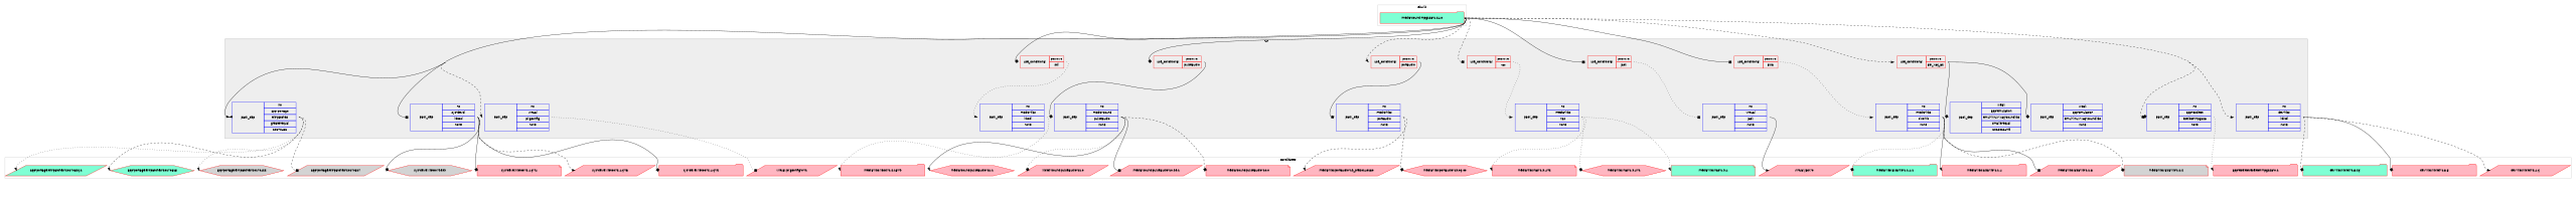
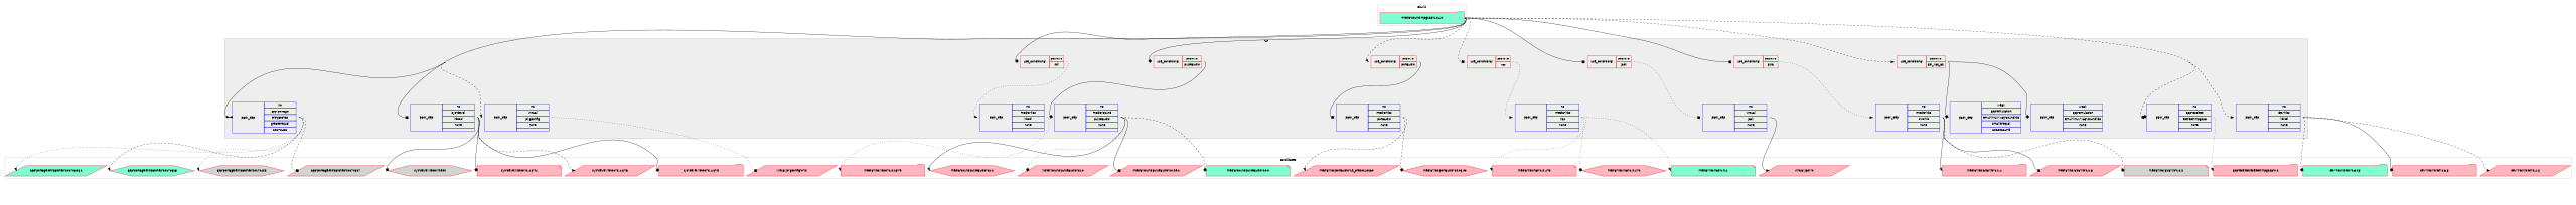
  digraph {
    compound=true
    concentrate=true
    fontname=Helvetica
    fontsize=10
    newrank=true
    rankdir=TB
    ranksep=1.5
    node [color=red fontname=Helvetica fontsize=10 shape=none style=filled]
    edge [arrowhead=box headport=w style=solid tailport=e weight=100]
    n1 [fillcolor=aquamarine label="media-sound/mpg123-1.24.0" shape=folder width=4]
    n2 [color=blue label=<<TABLE BORDER="0" CELLBORDER="1" CELLSPACING="0" CELLPADDING="4" WIDTH="220"><TR><TD ROWSPAN="6" CELLPADDING="30">pack_dep</TD></TR><TR><TD WIDTH="110">no</TD></TR><TR><TD>app-portage</TD></TR><TR><TD>elt-patches</TD></TR><TR><TD>greaterequal</TD></TR><TR><TD>20170422</TD></TR></TABLE>> style=""]
    n3 [color=blue label=<<TABLE BORDER="0" CELLBORDER="1" CELLSPACING="0" CELLPADDING="4" WIDTH="220"><TR><TD ROWSPAN="6" CELLPADDING="30">pack_dep</TD></TR><TR><TD WIDTH="110">no</TD></TR><TR><TD>sys-devel</TD></TR><TR><TD>libtool</TD></TR><TR><TD>none</TD></TR><TR><TD></TD></TR></TABLE>> style=""]
    n4 [color=blue label=<<TABLE BORDER="0" CELLBORDER="1" CELLSPACING="0" CELLPADDING="4" WIDTH="220"><TR><TD ROWSPAN="6" CELLPADDING="30">pack_dep</TD></TR><TR><TD WIDTH="110">no</TD></TR><TR><TD>virtual</TD></TR><TR><TD>pkgconfig</TD></TR><TR><TD>none</TD></TR><TR><TD></TD></TR></TABLE>> style=""]
    n5 [color=blue label=<<TABLE BORDER="0" CELLBORDER="1" CELLSPACING="0" CELLPADDING="4" WIDTH="220"><TR><TD ROWSPAN="6" CELLPADDING="30">pack_dep</TD></TR><TR><TD WIDTH="110">weak</TD></TR><TR><TD>app-emulation</TD></TR><TR><TD>emul-linux-x86-soundlibs</TD></TR><TR><TD>smallerequal</TD></TR><TR><TD>20130224-r9</TD></TR></TABLE>> style=""]
    n6 [color=blue label=<<TABLE BORDER="0" CELLBORDER="1" CELLSPACING="0" CELLPADDING="4" WIDTH="220"><TR><TD ROWSPAN="6" CELLPADDING="30">pack_dep</TD></TR><TR><TD WIDTH="110">weak</TD></TR><TR><TD>app-emulation</TD></TR><TR><TD>emul-linux-x86-soundlibs</TD></TR><TR><TD>none</TD></TR><TR><TD></TD></TR></TABLE>> style=""]
    n7 [label=<<TABLE BORDER="0" CELLBORDER="1" CELLSPACING="0" CELLPADDING="4"><TR><TD ROWSPAN="3" CELLPADDING="10">use_conditional</TD></TR><TR><TD>positive</TD></TR><TR><TD>abi_x86_32</TD></TR></TABLE>> style=""]
    n8 [color=blue label=<<TABLE BORDER="0" CELLBORDER="1" CELLSPACING="0" CELLPADDING="4" WIDTH="220"><TR><TD ROWSPAN="6" CELLPADDING="30">pack_dep</TD></TR><TR><TD WIDTH="110">no</TD></TR><TR><TD>media-libs</TD></TR><TR><TD>alsa-lib</TD></TR><TR><TD>none</TD></TR><TR><TD></TD></TR></TABLE>> style=""]
    n9 [label=<<TABLE BORDER="0" CELLBORDER="1" CELLSPACING="0" CELLPADDING="4"><TR><TD ROWSPAN="3" CELLPADDING="10">use_conditional</TD></TR><TR><TD>positive</TD></TR><TR><TD>alsa</TD></TR></TABLE>> style=""]
    n10 [color=blue label=<<TABLE BORDER="0" CELLBORDER="1" CELLSPACING="0" CELLPADDING="4" WIDTH="220"><TR><TD ROWSPAN="6" CELLPADDING="30">pack_dep</TD></TR><TR><TD WIDTH="110">no</TD></TR><TR><TD>virtual</TD></TR><TR><TD>jack</TD></TR><TR><TD>none</TD></TR><TR><TD></TD></TR></TABLE>> style=""]
    n11 [label=<<TABLE BORDER="0" CELLBORDER="1" CELLSPACING="0" CELLPADDING="4"><TR><TD ROWSPAN="3" CELLPADDING="10">use_conditional</TD></TR><TR><TD>positive</TD></TR><TR><TD>jack</TD></TR></TABLE>> style=""]
    n12 [color=blue label=<<TABLE BORDER="0" CELLBORDER="1" CELLSPACING="0" CELLPADDING="4" WIDTH="220"><TR><TD ROWSPAN="6" CELLPADDING="30">pack_dep</TD></TR><TR><TD WIDTH="110">no</TD></TR><TR><TD>media-libs</TD></TR><TR><TD>nas</TD></TR><TR><TD>none</TD></TR><TR><TD></TD></TR></TABLE>> style=""]
    n13 [label=<<TABLE BORDER="0" CELLBORDER="1" CELLSPACING="0" CELLPADDING="4"><TR><TD ROWSPAN="3" CELLPADDING="10">use_conditional</TD></TR><TR><TD>positive</TD></TR><TR><TD>nas</TD></TR></TABLE>> style=""]
    n14 [color=blue label=<<TABLE BORDER="0" CELLBORDER="1" CELLSPACING="0" CELLPADDING="4" WIDTH="220"><TR><TD ROWSPAN="6" CELLPADDING="30">pack_dep</TD></TR><TR><TD WIDTH="110">no</TD></TR><TR><TD>media-libs</TD></TR><TR><TD>portaudio</TD></TR><TR><TD>none</TD></TR><TR><TD></TD></TR></TABLE>> style=""]
    n15 [label=<<TABLE BORDER="0" CELLBORDER="1" CELLSPACING="0" CELLPADDING="4"><TR><TD ROWSPAN="3" CELLPADDING="10">use_conditional</TD></TR><TR><TD>positive</TD></TR><TR><TD>portaudio</TD></TR></TABLE>> style=""]
    n16 [color=blue label=<<TABLE BORDER="0" CELLBORDER="1" CELLSPACING="0" CELLPADDING="4" WIDTH="220"><TR><TD ROWSPAN="6" CELLPADDING="30">pack_dep</TD></TR><TR><TD WIDTH="110">no</TD></TR><TR><TD>media-sound</TD></TR><TR><TD>pulseaudio</TD></TR><TR><TD>none</TD></TR><TR><TD></TD></TR></TABLE>> style=""]
    n17 [label=<<TABLE BORDER="0" CELLBORDER="1" CELLSPACING="0" CELLPADDING="4"><TR><TD ROWSPAN="3" CELLPADDING="10">use_conditional</TD></TR><TR><TD>positive</TD></TR><TR><TD>pulseaudio</TD></TR></TABLE>> style=""]
    n18 [color=blue label=<<TABLE BORDER="0" CELLBORDER="1" CELLSPACING="0" CELLPADDING="4" WIDTH="220"><TR><TD ROWSPAN="6" CELLPADDING="30">pack_dep</TD></TR><TR><TD WIDTH="110">no</TD></TR><TR><TD>media-libs</TD></TR><TR><TD>libsdl</TD></TR><TR><TD>none</TD></TR><TR><TD></TD></TR></TABLE>> style=""]
    n19 [label=<<TABLE BORDER="0" CELLBORDER="1" CELLSPACING="0" CELLPADDING="4"><TR><TD ROWSPAN="3" CELLPADDING="10">use_conditional</TD></TR><TR><TD>positive</TD></TR><TR><TD>sdl</TD></TR></TABLE>> style=""]
    n20 [color=blue label=<<TABLE BORDER="0" CELLBORDER="1" CELLSPACING="0" CELLPADDING="4" WIDTH="220"><TR><TD ROWSPAN="6" CELLPADDING="30">pack_dep</TD></TR><TR><TD WIDTH="110">no</TD></TR><TR><TD>app-eselect</TD></TR><TR><TD>eselect-mpg123</TD></TR><TR><TD>none</TD></TR><TR><TD></TD></TR></TABLE>> style=""]
    n21 [color=blue label=<<TABLE BORDER="0" CELLBORDER="1" CELLSPACING="0" CELLPADDING="4" WIDTH="220"><TR><TD ROWSPAN="6" CELLPADDING="30">pack_dep</TD></TR><TR><TD WIDTH="110">no</TD></TR><TR><TD>dev-libs</TD></TR><TR><TD>libltdl</TD></TR><TR><TD>none</TD></TR><TR><TD></TD></TR></TABLE>> style=""]
    n22 [fillcolor=lightgrey label="app-portage/elt-patches-20170317" shape=parallelogram width=4]
    n23 [fillcolor=lightgrey label="app-portage/elt-patches-20170422" shape=hexagon width=4]
    n24 [fillcolor=aquamarine label="app-portage/elt-patches-20170815" shape=hexagon width=4]
    n25 [fillcolor=aquamarine label="app-portage/elt-patches-20170826.1" shape=parallelogram width=4]
    n26 [fillcolor=lightpink label="sys-devel/libtool-2.4.6-r2" shape=folder width=4]
    n27 [fillcolor=lightpink label="sys-devel/libtool-2.4.6-r3" shape=parallelogram width=4]
    n28 [fillcolor=lightpink label="sys-devel/libtool-2.4.6-r4" shape=note width=4]
    n29 [fillcolor=lightgrey label="sys-devel/libtool-9999" shape=hexagon width=4]
    n30 [fillcolor=lightpink label="virtual/pkgconfig-0-r1" shape=parallelogram width=4]
    n31 [fillcolor=lightgrey label="media-libs/alsa-lib-1.1.2" shape=note width=4]
    n32 [fillcolor=lightpink label="media-libs/alsa-lib-1.1.3" shape=parallelogram width=4]
    n33 [fillcolor=lightpink label="media-libs/alsa-lib-1.1.4" shape=folder width=4]
-   n34 [fillcolor=aquamarine label="media-libs/alsa-lib-1.1.4.1" shape=folder width=4]
    n35 [fillcolor=lightpink label="virtual/jack-0" shape=parallelogram width=4]
    n36 [fillcolor=aquamarine label="media-libs/nas-1.9.4" shape=note width=4]
    n37 [fillcolor=lightpink label="media-libs/nas-1.9.4-r1" shape=hexagon width=4]
    n38 [fillcolor=lightpink label="media-libs/nas-1.9.4-r2" shape=note width=4]
    n39 [fillcolor=lightpink label="media-libs/portaudio-19.06.00" shape=hexagon width=4]
    n40 [fillcolor=lightpink label="media-libs/portaudio-19_pre20140130" shape=parallelogram width=4]
-   n41 [fillcolor=lightpink label="media-sound/pulseaudio-10.0" shape=note width=4]
+   n41 [fillcolor=aquamarine label="media-sound/pulseaudio-10.0" shape=note width=4]
    n42 [fillcolor=lightpink label="media-sound/pulseaudio-10.99.1" shape=parallelogram width=4]
    n43 [fillcolor=lightpink label="libltdl-sound/pulseaudio-11.0" shape=parallelogram width=4]
    n44 [fillcolor=lightpink label="media-sound/pulseaudio-11.1" shape=hexagon width=4]
    n45 [fillcolor=lightpink label="media-libs/libsdl-1.2.15-r9" shape=folder width=4]
    n46 [fillcolor=lightpink label="app-eselect/eselect-mpg123-0.1" shape=folder width=4]
    n47 [fillcolor=lightpink label="dev-libs/libltdl-1.3.5" shape=folder width=4]
    n48 [fillcolor=aquamarine label="dev-libs/libltdl-1.5.26" shape=folder width=4]
    n49 [fillcolor=lightpink label="dev-libs/libltdl-2.4.6" shape=parallelogram width=4]
    subgraph cluster_1 {
      color=gray
      label=<<i>dependencies</i>>
      subgraph cluster_2 {
        color=gray
        fillcolor="#eeeeee"
        label=<<i>compile</i>>
        style=filled
        subgraph sub_3 {
          color=gray
          fillcolor="#eeeeee"
          label=<<i>compile</i>>
          style=filled
          n2
        }
        subgraph sub_4 {
          color=gray
          fillcolor="#eeeeee"
          label=<<i>compile</i>>
          style=filled
          n3
        }
        subgraph sub_5 {
          color=gray
          fillcolor="#eeeeee"
          label=<<i>compile</i>>
          style=filled
          n4
        }
      }
      subgraph cluster_6 {
        color=gray
        fillcolor="#eeeeee"
        label=<<i>compile and run</i>>
        style=filled
        subgraph sub_7 {
          color=gray
          fillcolor="#eeeeee"
          label=<<i>compile and run</i>>
          style=filled
          n7
          subgraph sub_8 {
            color=gray
            fillcolor="#eeeeee"
            label=<<i>compile and run</i>>
            style=filled
            n5
          }
          subgraph sub_9 {
            color=gray
            fillcolor="#eeeeee"
            label=<<i>compile and run</i>>
            style=filled
            n6
          }
        }
        subgraph sub_10 {
          color=gray
          fillcolor="#eeeeee"
          label=<<i>compile and run</i>>
          style=filled
          n9
          subgraph sub_11 {
            color=gray
            fillcolor="#eeeeee"
            label=<<i>compile and run</i>>
            style=filled
            n8
          }
        }
        subgraph sub_12 {
          color=gray
          fillcolor="#eeeeee"
          label=<<i>compile and run</i>>
          style=filled
          n11
          subgraph sub_13 {
            color=gray
            fillcolor="#eeeeee"
            label=<<i>compile and run</i>>
            style=filled
            n10
          }
        }
        subgraph sub_14 {
          color=gray
          fillcolor="#eeeeee"
          label=<<i>compile and run</i>>
          style=filled
          n13
          subgraph sub_15 {
            color=gray
            fillcolor="#eeeeee"
            label=<<i>compile and run</i>>
            style=filled
            n12
          }
        }
        subgraph sub_16 {
          color=gray
          fillcolor="#eeeeee"
          label=<<i>compile and run</i>>
          style=filled
          n15
          subgraph sub_17 {
            color=gray
            fillcolor="#eeeeee"
            label=<<i>compile and run</i>>
            style=filled
            n14
          }
        }
        subgraph sub_18 {
          color=gray
          fillcolor="#eeeeee"
          label=<<i>compile and run</i>>
          style=filled
          n17
          subgraph sub_19 {
            color=gray
            fillcolor="#eeeeee"
            label=<<i>compile and run</i>>
            style=filled
            n16
          }
        }
        subgraph sub_20 {
          color=gray
          fillcolor="#eeeeee"
          label=<<i>compile and run</i>>
          style=filled
          n19
          subgraph sub_21 {
            color=gray
            fillcolor="#eeeeee"
            label=<<i>compile and run</i>>
            style=filled
            n18
          }
        }
        subgraph sub_22 {
          color=gray
          fillcolor="#eeeeee"
          label=<<i>compile and run</i>>
          style=filled
          n20
        }
        subgraph sub_23 {
          color=gray
          fillcolor="#eeeeee"
          label=<<i>compile and run</i>>
          style=filled
          n21
        }
      }
      subgraph cluster_24 {
        color=gray
        fillcolor="#eeeeee"
        label=<<i>run</i>>
        style=filled
      }
    }
    subgraph cluster_25 {
      color=gray
      label=<<i>ebuild</i>>
      rank=same
      n1
    }
    subgraph cluster_26 {
      color=gray
      label=<<i>candidates</i>>
      rank=same
      subgraph sub_27 {
        color=black
        label=<<i>candidates</i>>
        nodesep=1
        rank=same
        n22
        n23
        n24
        n25
      }
      subgraph sub_28 {
        color=black
        label=<<i>candidates</i>>
        nodesep=1
        rank=same
        n26
        n27
        n28
        n29
      }
      subgraph sub_29 {
        color=black
        label=<<i>candidates</i>>
        nodesep=1
        rank=same
        n30
      }
      subgraph sub_30 {
        color=black
        label=<<i>candidates</i>>
        nodesep=1
        rank=same
      }
      subgraph sub_31 {
        color=black
        label=<<i>candidates</i>>
        nodesep=1
        rank=same
      }
      subgraph sub_32 {
        color=black
        label=<<i>candidates</i>>
        nodesep=1
        rank=same
        n31
        n32
        n33
-       n34
      }
      subgraph sub_33 {
        color=black
        label=<<i>candidates</i>>
        nodesep=1
        rank=same
        n35
      }
      subgraph sub_34 {
        color=black
        label=<<i>candidates</i>>
        nodesep=1
        rank=same
        n36
        n37
        n38
      }
      subgraph sub_35 {
        color=black
        label=<<i>candidates</i>>
        nodesep=1
        rank=same
        n39
        n40
      }
      subgraph sub_36 {
        color=black
        label=<<i>candidates</i>>
        nodesep=1
        rank=same
        n41
        n42
        n43
        n44
      }
      subgraph sub_37 {
        color=black
        label=<<i>candidates</i>>
        nodesep=1
        rank=same
        n45
      }
      subgraph sub_38 {
        color=black
        label=<<i>candidates</i>>
        nodesep=1
        rank=same
        n46
      }
      subgraph sub_39 {
        color=black
        label=<<i>candidates</i>>
        nodesep=1
        rank=same
        n47
        n48
        n49
      }
    }
    n1 -> n2 [arrowhead=normal weight=20]
    n1 -> n3 [weight=20]
    n1 -> n4 [arrowhead=normal style=dashed weight=20]
    n1 -> n7 [arrowhead=normal style=dashed weight=20]
    n1 -> n9 [weight=20]
    n1 -> n11 [weight=20]
    n1 -> n13 [style=dashed weight=20]
    n1 -> n15 [arrowhead=normal style=dashed weight=20]
    n1 -> n17 [weight=20]
    n1 -> n19 [weight=20]
    n1 -> n20 [style=dashed weight=20]
    n1 -> n21 [arrowhead=normal style=dashed weight=20]
    n2 -> n22 [style=dashed]
    n2 -> n23 [arrowhead=normal style=dotted]
    n2 -> n24 [arrowhead=normal style=dashed]
    n2 -> n25 [arrowhead=normal style=dotted]
    n3 -> n26
    n3 -> n27 [arrowhead=normal style=dashed]
    n3 -> n28
    n3 -> n29
    n4 -> n30 [style=dotted]
    n7 -> n5 [weight=20]
    n7 -> n6 [weight=20]
    n8 -> n31 [style=dashed]
    n8 -> n32
    n8 -> n33 [arrowhead=normal]
-   n8 -> n34 [style=dotted]
    n9 -> n8 [arrowhead=normal style=dotted weight=20]
    n10 -> n35 [arrowhead=normal]
    n11 -> n10 [style=dotted weight=20]
    n12 -> n36 [arrowhead=normal style=dotted]
    n12 -> n37 [style=dotted]
    n12 -> n38 [arrowhead=normal style=dotted]
    n13 -> n12 [arrowhead=normal style=dotted weight=20]
    n14 -> n39 [style=dashed]
    n14 -> n40 [arrowhead=normal style=dashed]
    n15 -> n14 [weight=20]
    n16 -> n41 [style=dashed]
    n16 -> n42
    n16 -> n43 [style=dotted]
    n16 -> n44 [arrowhead=normal]
    n17 -> n16 [weight=20]
    n18 -> n45 [arrowhead=normal style=dotted]
    n19 -> n18 [arrowhead=normal style=dotted weight=20]
    n20 -> n46 [arrowhead=normal style=dotted]
    n21 -> n47
    n21 -> n48 [style=dashed]
    n21 -> n49 [arrowhead=normal style=dashed]
  }
